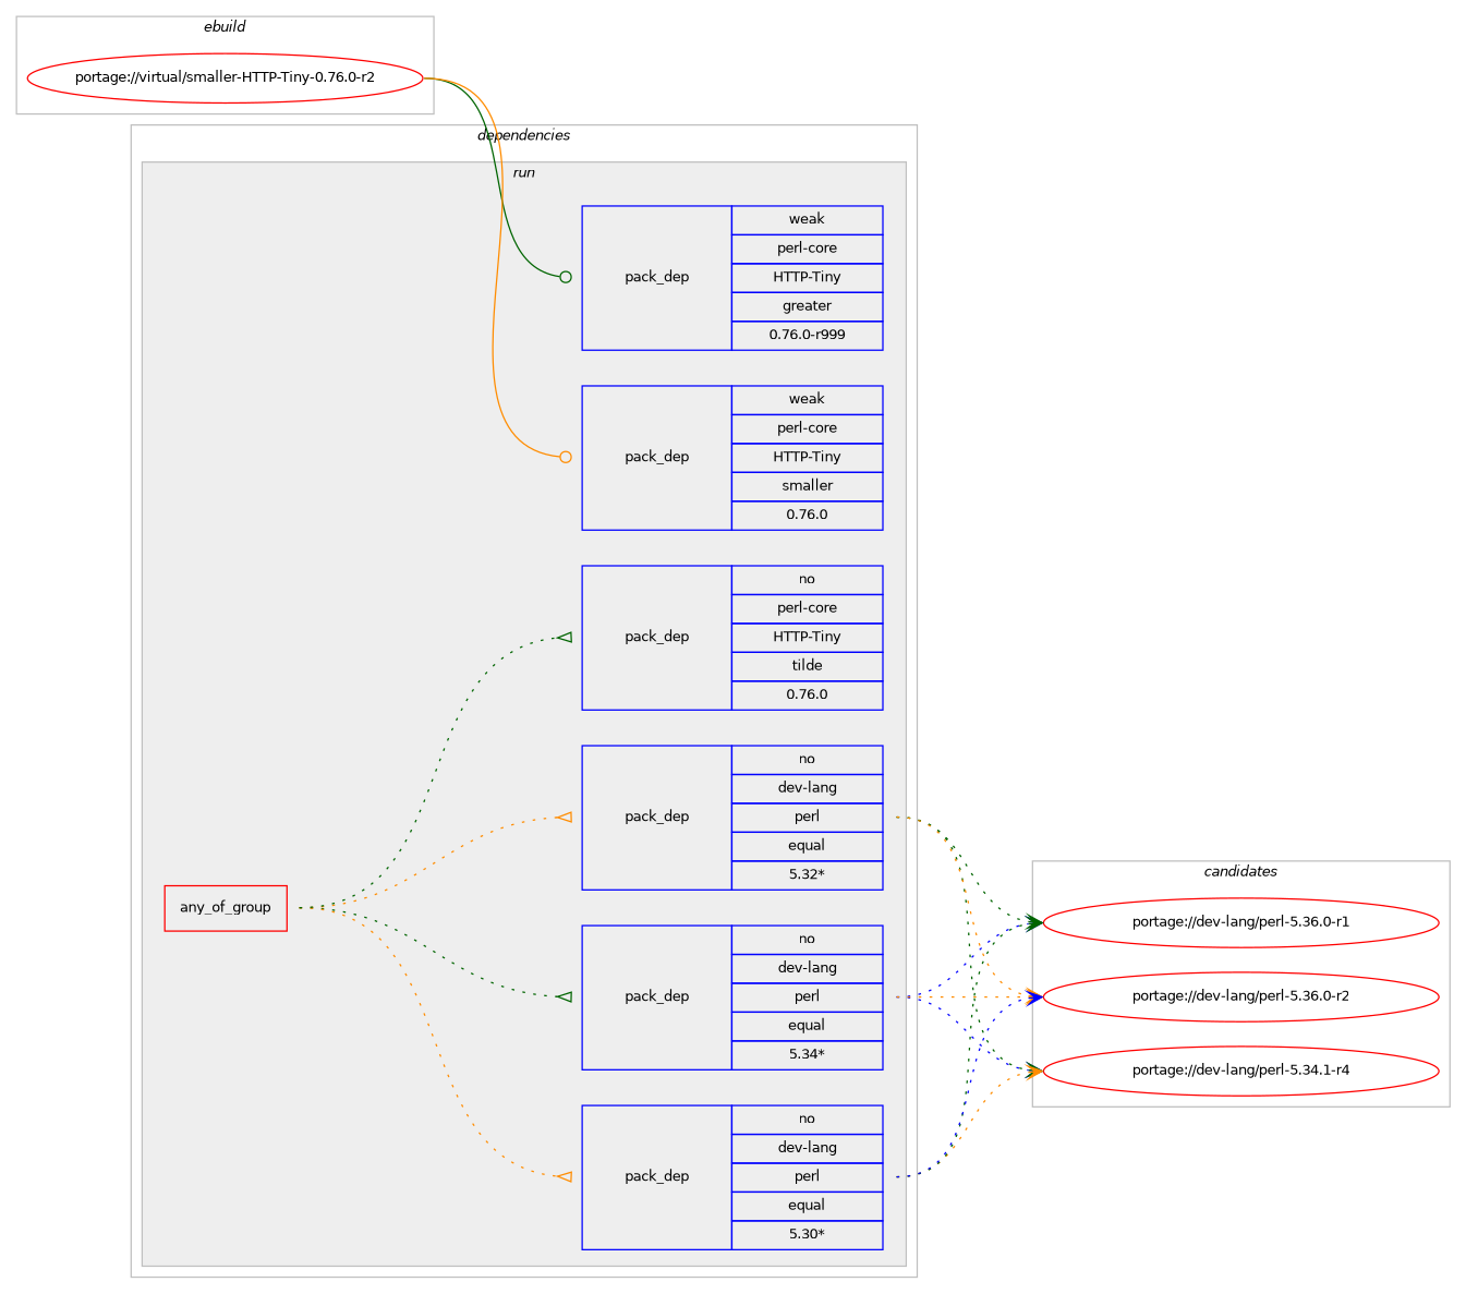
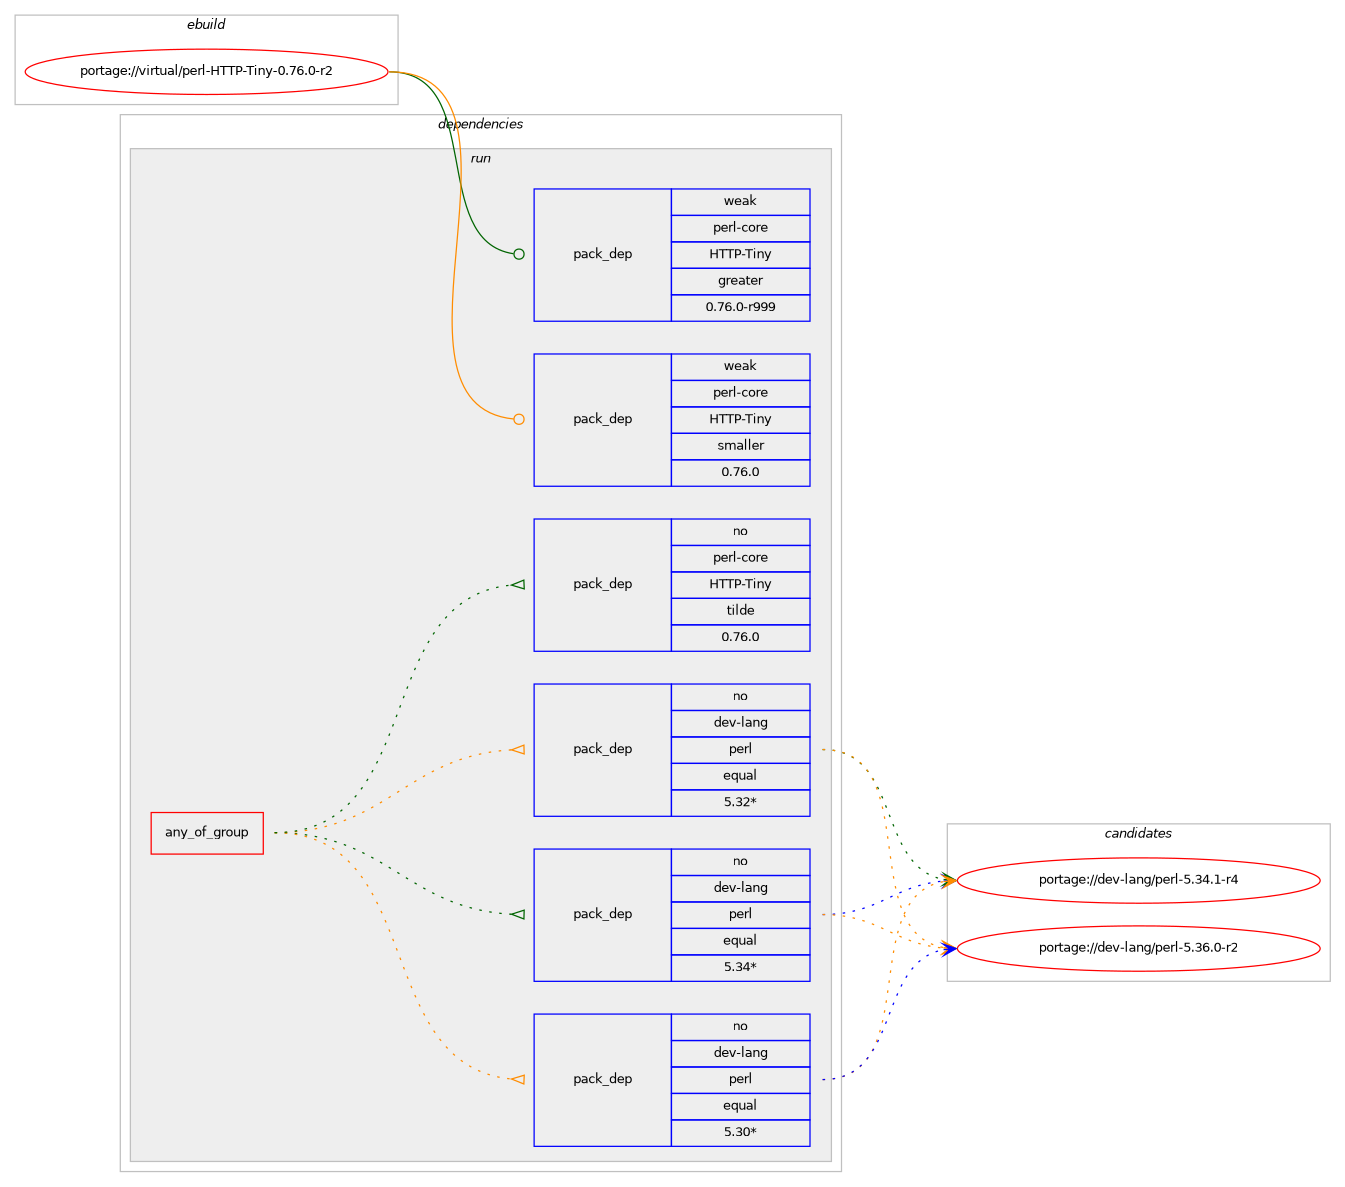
  digraph {
    compound=true
    concentrate=true
    fontname=Helvetica
    fontsize=10
    newrank=true
    rankdir=LR
    ranksep=1.5
    node [color=blue fontname=Helvetica fontsize=10 shape=none]
    edge [arrowhead=vee color=darkgreen headport=w style=dotted tailport=e weight=100]
-   n1 [color=red label="portage://virtual/smaller-HTTP-Tiny-0.76.0-r2" width=4 shape=""]
+   n1 [color=red label="portage://virtual/perl-HTTP-Tiny-0.76.0-r2" width=4 shape=""]
    n2 [label=<<TABLE BORDER="0" CELLBORDER="1" CELLSPACING="0" CELLPADDING="4" WIDTH="220"><TR><TD ROWSPAN="6" CELLPADDING="30">pack_dep</TD></TR><TR><TD WIDTH="110">no</TD></TR><TR><TD>dev-lang</TD></TR><TR><TD>perl</TD></TR><TR><TD>equal</TD></TR><TR><TD>5.34*</TD></TR></TABLE>>]
    n3 [label=<<TABLE BORDER="0" CELLBORDER="1" CELLSPACING="0" CELLPADDING="4" WIDTH="220"><TR><TD ROWSPAN="6" CELLPADDING="30">pack_dep</TD></TR><TR><TD WIDTH="110">no</TD></TR><TR><TD>dev-lang</TD></TR><TR><TD>perl</TD></TR><TR><TD>equal</TD></TR><TR><TD>5.32*</TD></TR></TABLE>>]
    n4 [label=<<TABLE BORDER="0" CELLBORDER="1" CELLSPACING="0" CELLPADDING="4" WIDTH="220"><TR><TD ROWSPAN="6" CELLPADDING="30">pack_dep</TD></TR><TR><TD WIDTH="110">no</TD></TR><TR><TD>dev-lang</TD></TR><TR><TD>perl</TD></TR><TR><TD>equal</TD></TR><TR><TD>5.30*</TD></TR></TABLE>>]
    n5 [label=<<TABLE BORDER="0" CELLBORDER="1" CELLSPACING="0" CELLPADDING="4" WIDTH="220"><TR><TD ROWSPAN="6" CELLPADDING="30">pack_dep</TD></TR><TR><TD WIDTH="110">no</TD></TR><TR><TD>perl-core</TD></TR><TR><TD>HTTP-Tiny</TD></TR><TR><TD>tilde</TD></TR><TR><TD>0.76.0</TD></TR></TABLE>>]
    n6 [color=red label=<<TABLE BORDER="0" CELLBORDER="1" CELLSPACING="0" CELLPADDING="4"><TR><TD CELLPADDING="10">any_of_group</TD></TR></TABLE>>]
    n7 [label=<<TABLE BORDER="0" CELLBORDER="1" CELLSPACING="0" CELLPADDING="4" WIDTH="220"><TR><TD ROWSPAN="6" CELLPADDING="30">pack_dep</TD></TR><TR><TD WIDTH="110">weak</TD></TR><TR><TD>perl-core</TD></TR><TR><TD>HTTP-Tiny</TD></TR><TR><TD>greater</TD></TR><TR><TD>0.76.0-r999</TD></TR></TABLE>>]
    n8 [label=<<TABLE BORDER="0" CELLBORDER="1" CELLSPACING="0" CELLPADDING="4" WIDTH="220"><TR><TD ROWSPAN="6" CELLPADDING="30">pack_dep</TD></TR><TR><TD WIDTH="110">weak</TD></TR><TR><TD>perl-core</TD></TR><TR><TD>HTTP-Tiny</TD></TR><TR><TD>smaller</TD></TR><TR><TD>0.76.0</TD></TR></TABLE>>]
    n9 [color=red label="portage://dev-lang/perl-5.34.1-r4" width=4 shape=""]
-   n10 [color=red label="portage://dev-lang/perl-5.36.0-r1" width=4 shape=""]
    n11 [color=red label="portage://dev-lang/perl-5.36.0-r2" width=4 shape=""]
    subgraph cluster_1 {
      color=gray
      label=<<i>ebuild</i>>
      rank=same
      n1
    }
    subgraph cluster_2 {
      color=gray
      label=<<i>dependencies</i>>
      subgraph cluster_3 {
        color=gray
        fillcolor="#eeeeee"
        label=<<i>compile</i>>
        style=filled
      }
      subgraph cluster_4 {
        color=gray
        fillcolor="#eeeeee"
        label=<<i>compile and run</i>>
        style=filled
      }
      subgraph cluster_5 {
        color=gray
        fillcolor="#eeeeee"
        label=<<i>run</i>>
        style=filled
        subgraph sub_6 {
          color=gray
          fillcolor="#eeeeee"
          label=<<i>run</i>>
          style=filled
          n6
          subgraph sub_7 {
            color=gray
            fillcolor="#eeeeee"
            label=<<i>run</i>>
            style=filled
            n2
          }
          subgraph sub_8 {
            color=gray
            fillcolor="#eeeeee"
            label=<<i>run</i>>
            style=filled
            n3
          }
          subgraph sub_9 {
            color=gray
            fillcolor="#eeeeee"
            label=<<i>run</i>>
            style=filled
            n4
          }
          subgraph sub_10 {
            color=gray
            fillcolor="#eeeeee"
            label=<<i>run</i>>
            style=filled
            n5
          }
        }
        subgraph sub_11 {
          color=gray
          fillcolor="#eeeeee"
          label=<<i>run</i>>
          style=filled
          n7
        }
        subgraph sub_12 {
          color=gray
          fillcolor="#eeeeee"
          label=<<i>run</i>>
          style=filled
          n8
        }
      }
    }
    subgraph cluster_13 {
      color=gray
      label=<<i>candidates</i>>
      rank=same
      subgraph sub_14 {
        color=black
        label=<<i>candidates</i>>
        nodesep=1
        rank=same
        n9
-       n10
        n11
      }
      subgraph sub_15 {
        color=black
        label=<<i>candidates</i>>
        nodesep=1
        rank=same
        n9
-       n10
        n11
      }
      subgraph sub_16 {
        color=black
        label=<<i>candidates</i>>
        nodesep=1
        rank=same
        n9
-       n10
        n11
      }
      subgraph sub_17 {
        color=black
        label=<<i>candidates</i>>
        nodesep=1
        rank=same
      }
      subgraph sub_18 {
        color=black
        label=<<i>candidates</i>>
        nodesep=1
        rank=same
      }
      subgraph sub_19 {
        color=black
        label=<<i>candidates</i>>
        nodesep=1
        rank=same
      }
    }
    n1 -> n7 [arrowhead=odot style=solid weight=20]
    n1 -> n8 [arrowhead=odot color=darkorange style=solid weight=20]
    n2 -> n9 [color=blue]
-   n2 -> n10 [color=blue]
    n2 -> n11 [color=darkorange]
    n3 -> n9
-   n3 -> n10
    n3 -> n11 [color=darkorange]
    n4 -> n9 [color=darkorange]
-   n4 -> n10
    n4 -> n11 [color=blue]
    n6 -> n2 [arrowhead=oinv weight=20]
    n6 -> n3 [arrowhead=oinv color=darkorange weight=20]
    n6 -> n4 [arrowhead=oinv color=darkorange weight=20]
    n6 -> n5 [arrowhead=oinv weight=20]
  }
